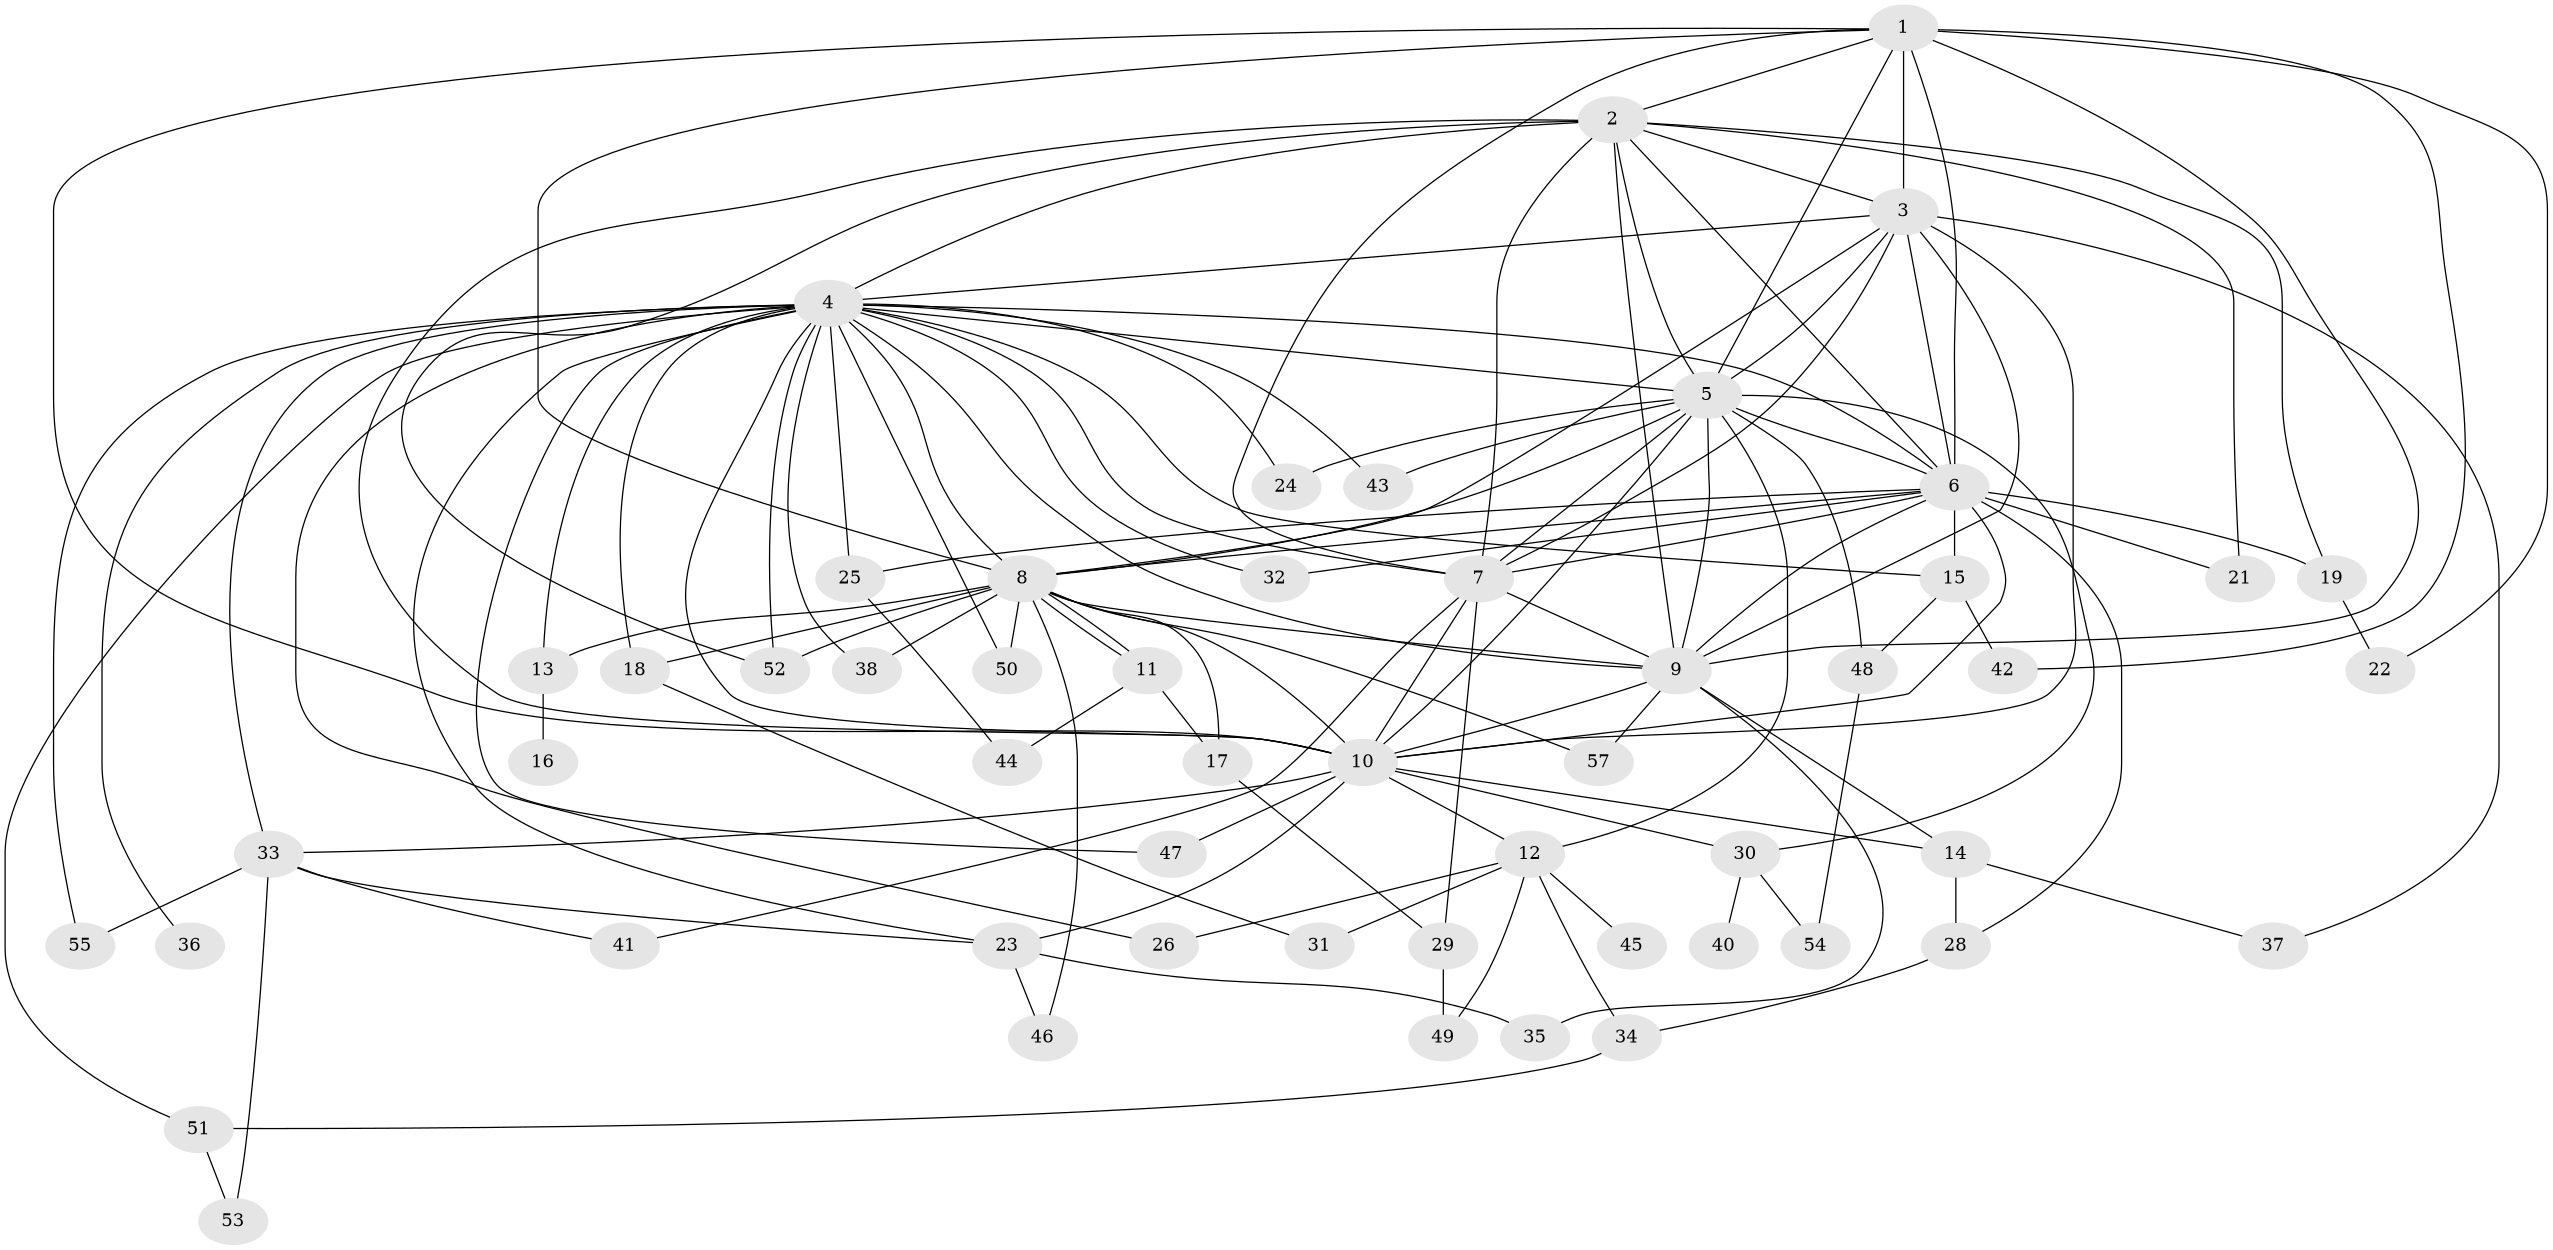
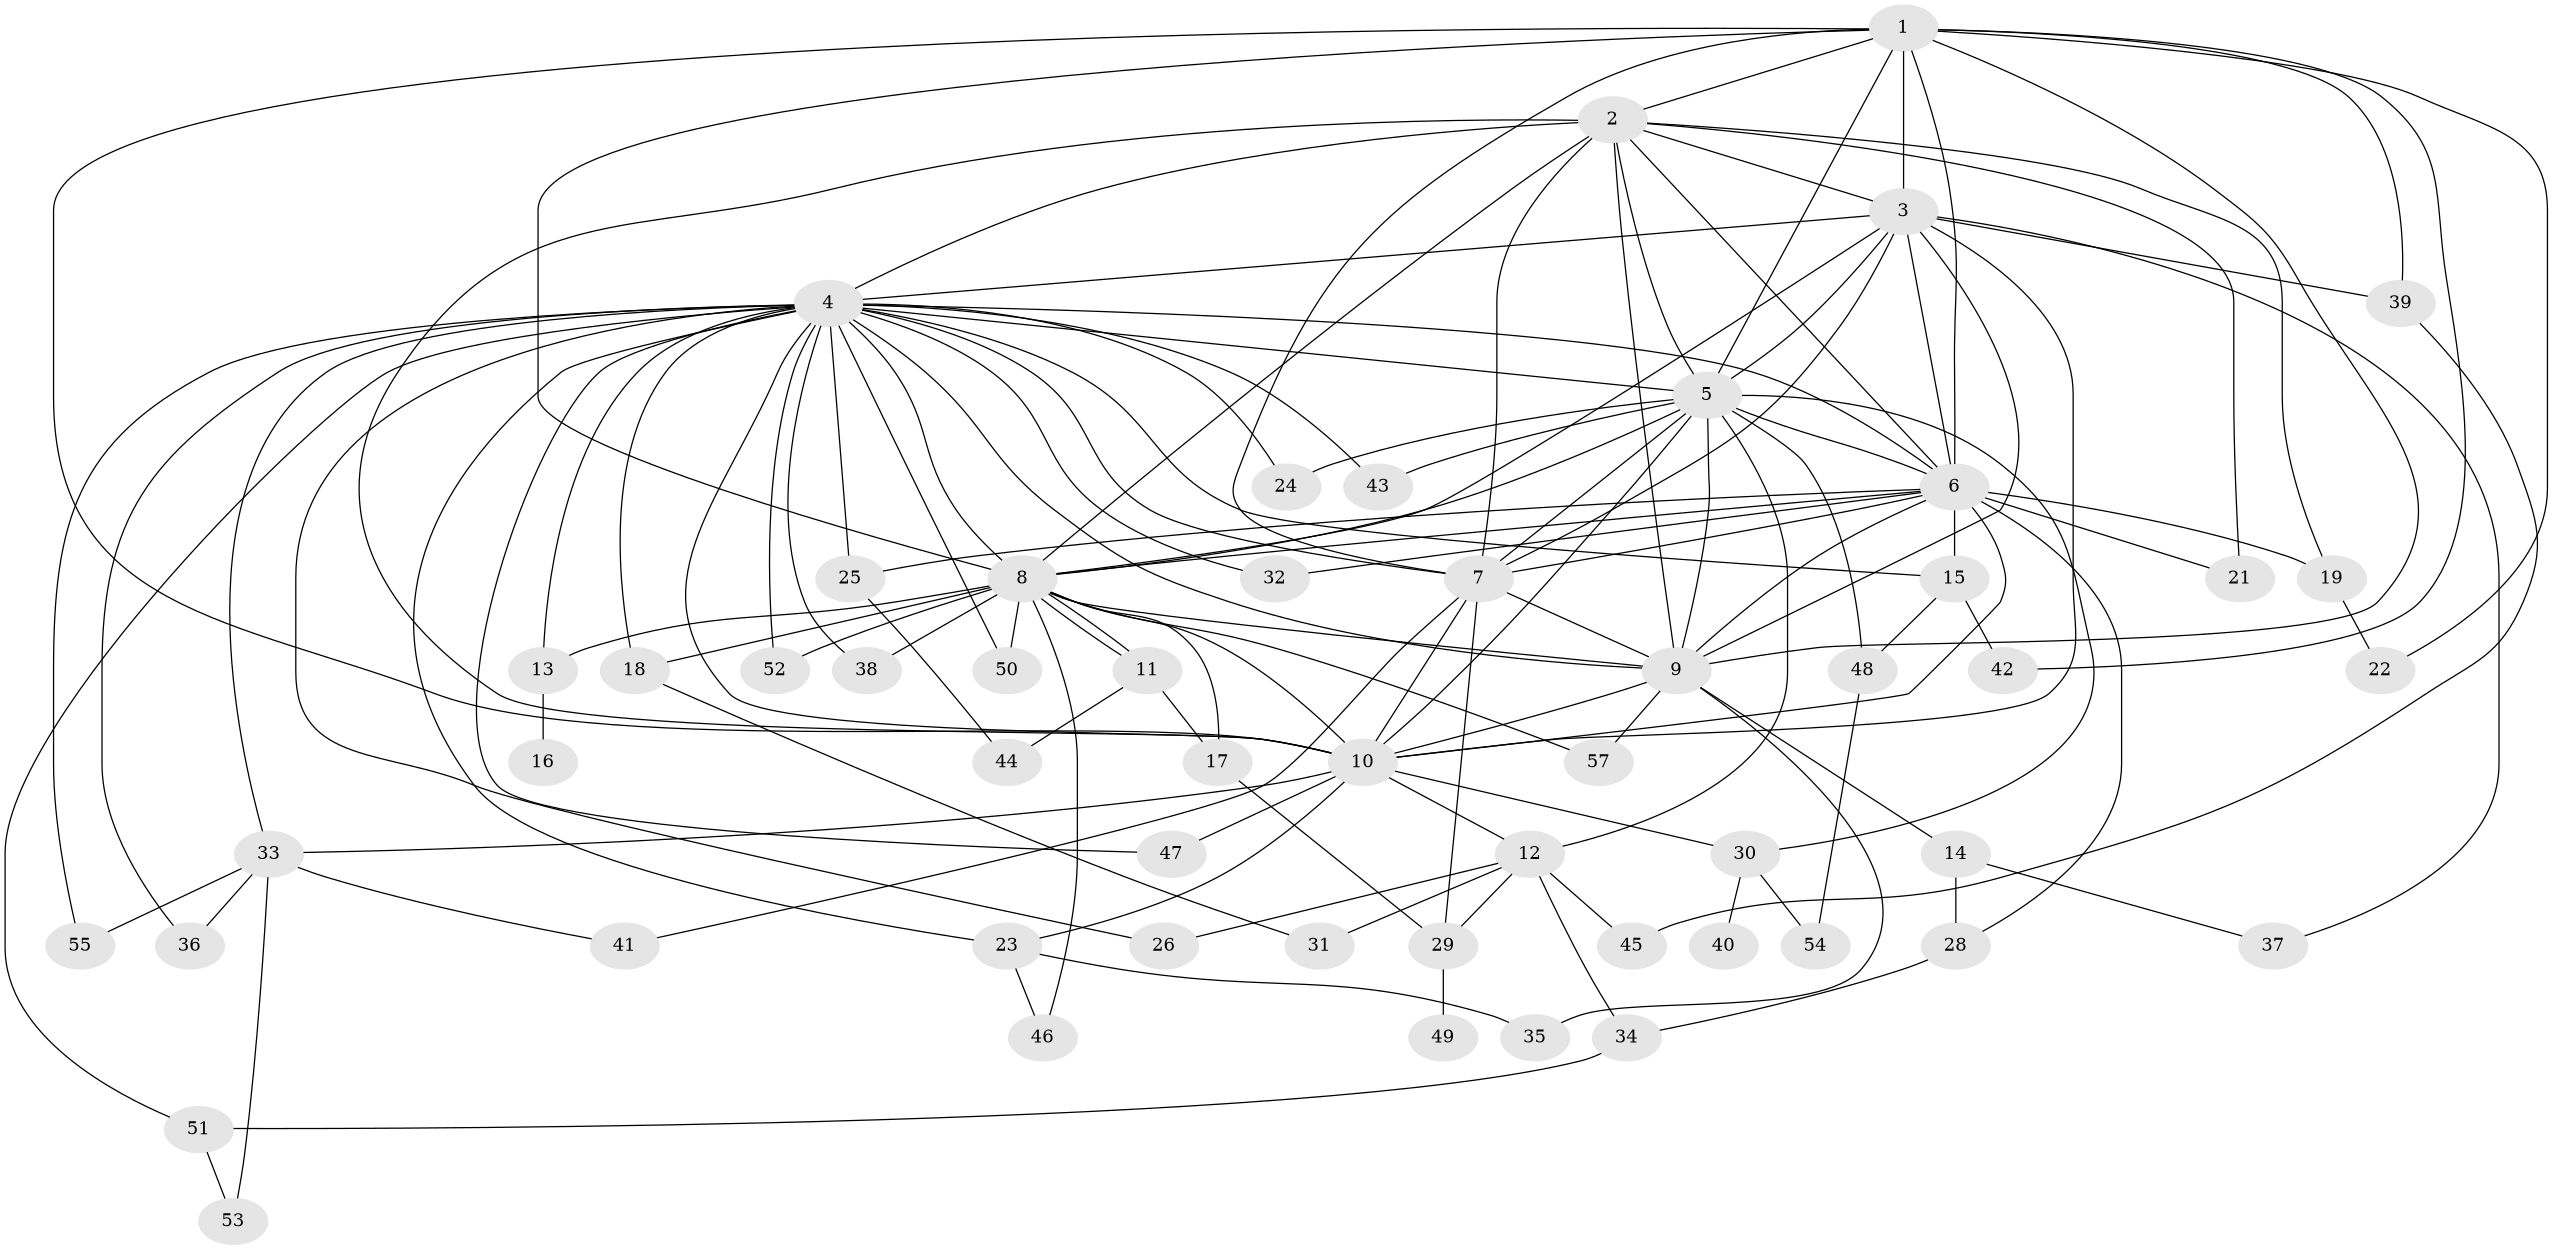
  graph {
    node [color=gray90 style=filled]
    1
    2
    3
    5
    6
    7
    8
    9
    10
    22
+   39
    42
    4
    19
    21
    37
    13
    15
    18
    23
    24
    25
    26
    32
    33
    36
    38
    43
    47
    50
    51
    52
    55
    12
    30
    48
    28
    29
    41
    11
    17
    n42 [label=57]
    46
    14
    35
    45
    16
    31
    44
    53
    34
    49
    40
    54
    1 -- 2
    1 -- 3
    1 -- 5
    1 -- 6
    1 -- 7
    1 -- 8
    1 -- 9
    1 -- 10
    1 -- 22
+   1 -- 39
    1 -- 42
    2 -- 3
    2 -- 5
    2 -- 6
    2 -- 7
-   2 -- 52
+   2 -- 8
    2 -- 9
    2 -- 10
    2 -- 4
    2 -- 19
    2 -- 21
    3 -- 5
    3 -- 6
    3 -- 7
    3 -- 8
    3 -- 9
    3 -- 10
+   3 -- 39
    3 -- 4
    3 -- 37
    5 -- 6
    5 -- 7
    5 -- 8
    5 -- 9
    5 -- 10
    5 -- 24
    5 -- 43
    5 -- 12
    5 -- 30
    5 -- 48
    6 -- 7
    6 -- 8
    6 -- 9
    6 -- 10
    6 -- 19
    6 -- 21
    6 -- 15
    6 -- 25
    6 -- 32
    6 -- 28
    7 -- 9
    7 -- 10
    7 -- 29
    7 -- 41
    8 -- 9
    8 -- 10
    8 -- 13
    8 -- 18
    8 -- 38
    8 -- 50
    8 -- 52
    8 -- 11
    8 -- 11
    8 -- 17
    8 -- n42
    8 -- 46
    9 -- 10
    9 -- n42
    9 -- 14
    9 -- 35
    10 -- 23
    10 -- 33
    10 -- 47
    10 -- 12
    10 -- 30
-   10 -- 14
+   39 -- 45
    4 -- 5
    4 -- 6
    4 -- 7
    4 -- 8
    4 -- 9
    4 -- 10
    4 -- 13
    4 -- 15
    4 -- 18
    4 -- 23
    4 -- 24
    4 -- 25
    4 -- 26
    4 -- 32
    4 -- 33
    4 -- 36
    4 -- 38
    4 -- 43
    4 -- 47
    4 -- 50
    4 -- 51
    4 -- 52
    4 -- 55
    19 -- 22
    13 -- 16
    15 -- 42
    15 -- 48
    18 -- 31
    23 -- 46
    23 -- 35
    25 -- 44
-   33 -- 23
+   33 -- 36
    33 -- 55
    33 -- 41
    33 -- 53
    51 -- 53
    12 -- 26
    12 -- 45
    12 -- 31
    12 -- 34
-   12 -- 49
+   12 -- 29
    30 -- 40
    30 -- 54
    48 -- 54
    28 -- 34
    29 -- 49
    11 -- 17
    11 -- 44
    17 -- 29
    14 -- 37
    14 -- 28
    34 -- 51
  }
